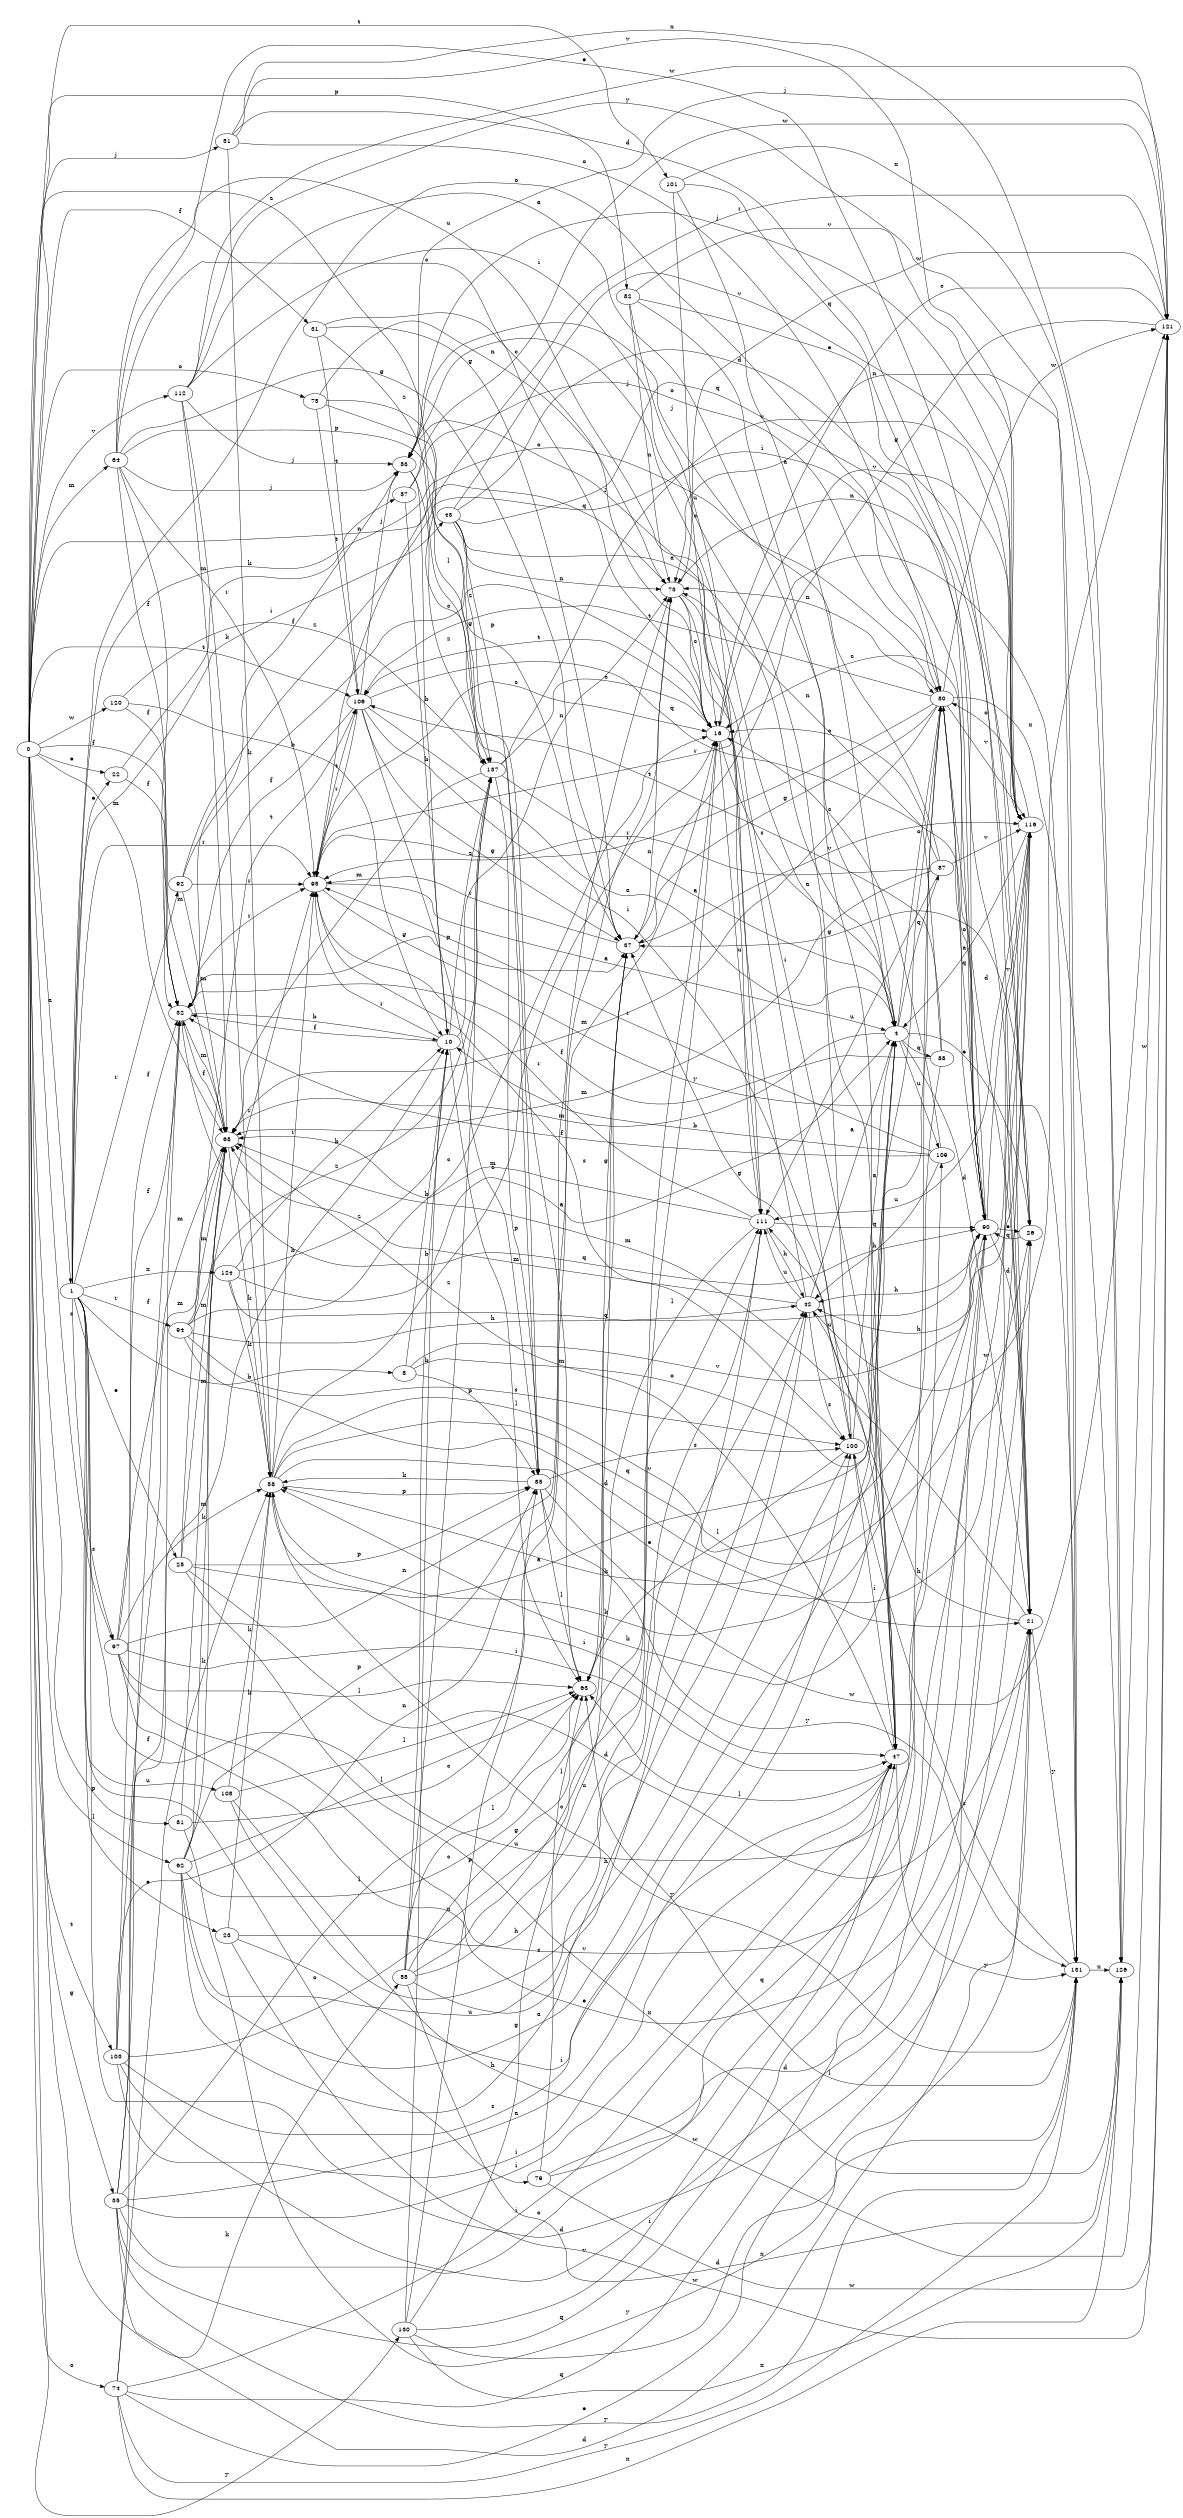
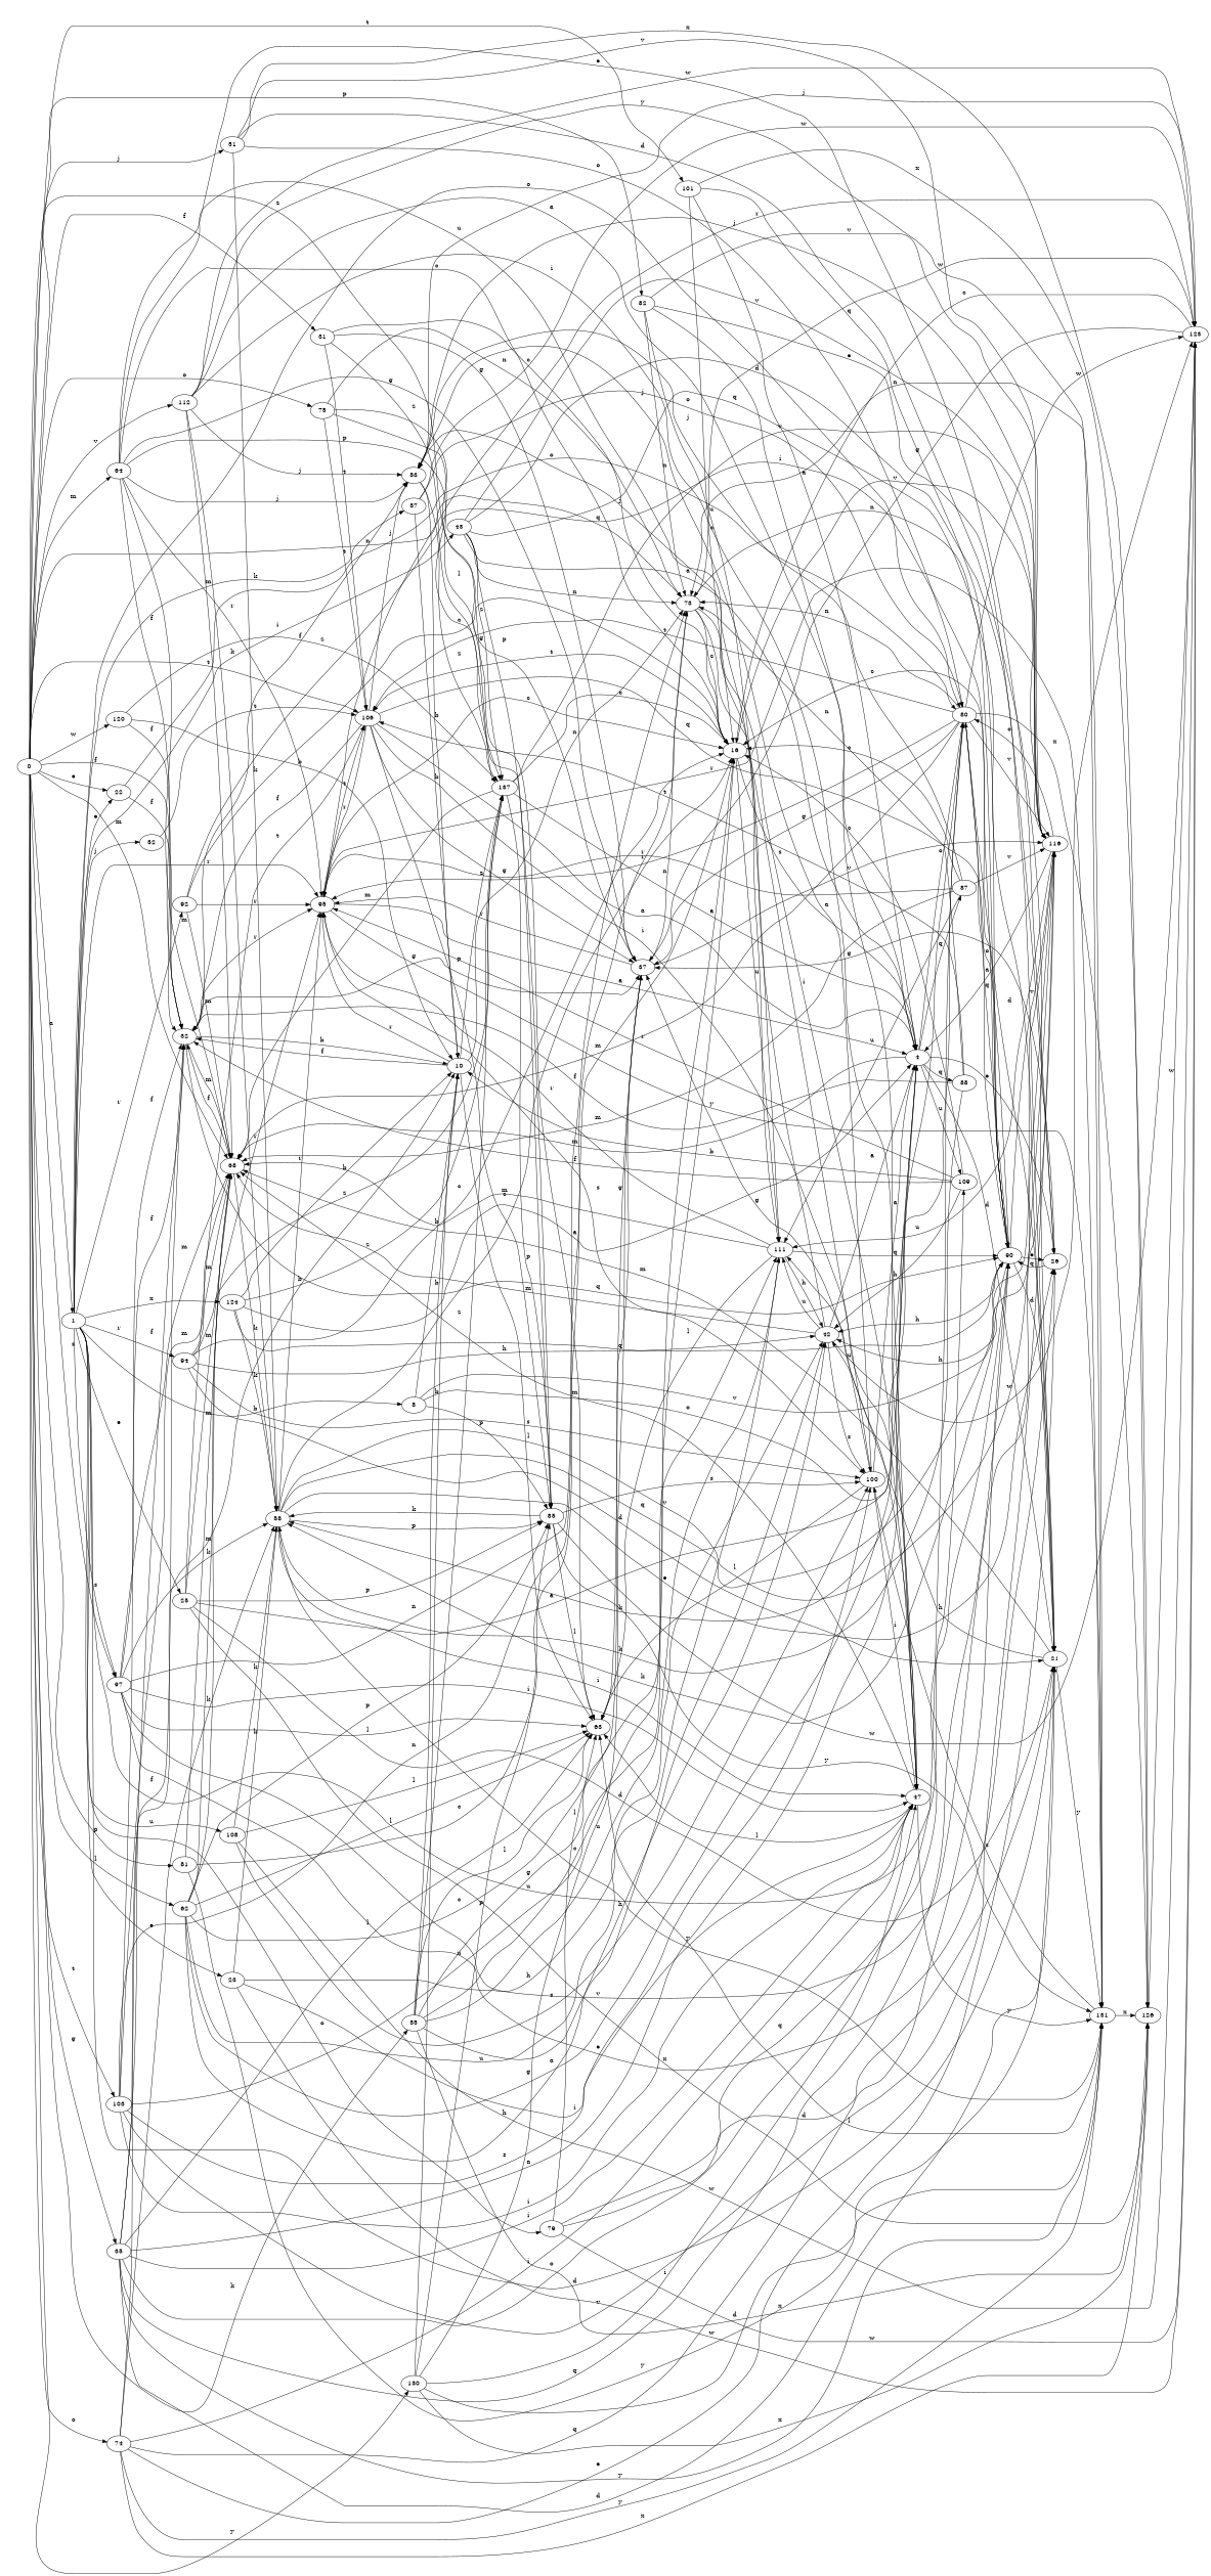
  strict digraph {
    rankdir=LR
    0
    1
    22
    31
    32
    35
    51
    55
    62
    64
    68
    73
    74
    75
    81
    82
    97
    101
    103
    106
    112
    120
    130
    137
    8
    21
    23
    25
    43
+   52
    57
    79
    80
    92
    94
    95
    108
    109
    124
    16
    37
    10
    90
    4
    63
    131
    47
    116
    58
    126
    111
    42
    85
    26
    53
-   121
+   121 [label=123]
    100
    87
    88
    0 -> 1 [label=a]
    0 -> 22 [label=e]
    0 -> 31 [label=f]
    0 -> 32 [label=f]
    0 -> 35 [label=g]
    0 -> 51 [label=j]
    0 -> 55 [label=k]
    0 -> 62 [label=l]
    0 -> 64 [label=m]
    0 -> 68 [label=m]
    0 -> 73 [label=n]
    0 -> 74 [label=o]
    0 -> 75 [label=o]
    0 -> 81 [label=p]
    0 -> 82 [label=p]
    0 -> 97 [label=s]
    0 -> 101 [label=t]
    0 -> 103 [label=t]
    0 -> 106 [label=t]
    0 -> 112 [label=v]
    0 -> 120 [label=w]
    0 -> 130 [label=y]
    0 -> 137 [label=z]
    1 -> 22 [label=e]
    1 -> 97 [label=s]
    1 -> 8 [label=b]
    1 -> 21 [label=d]
    1 -> 23 [label=e]
    1 -> 25 [label=e]
    1 -> 43 [label=i]
+   1 -> 52 [label=j]
    1 -> 57 [label=k]
    1 -> 79 [label=o]
    1 -> 80 [label=o]
    1 -> 92 [label=r]
    1 -> 94 [label=r]
    1 -> 95 [label=r]
    1 -> 108 [label=u]
    1 -> 109 [label=u]
    1 -> 124 [label=x]
    22 -> 32 [label=f]
    22 -> 80 [label=o]
    31 -> 106 [label=t]
    31 -> 137 [label=z]
    31 -> 16 [label=c]
    31 -> 37 [label=g]
    32 -> 68 [label=m]
    32 -> 95 [label=r]
    32 -> 37 [label=g]
    32 -> 10 [label=b]
    32 -> 90 [label=q]
    35 -> 32 [label=f]
    35 -> 21 [label=d]
    35 -> 80 [label=o]
    35 -> 10 [label=b]
    35 -> 90 [label=q]
    35 -> 4 [label=a]
    35 -> 63 [label=l]
    35 -> 131 [label=y]
    35 -> 47 [label=i]
    51 -> 21 [label=d]
    51 -> 80 [label=o]
    51 -> 116 [label=v]
    51 -> 58 [label=k]
    51 -> 126 [label=x]
    55 -> 137 [label=z]
    55 -> 16 [label=c]
    55 -> 37 [label=g]
    55 -> 10 [label=b]
    55 -> 63 [label=l]
    55 -> 126 [label=x]
    55 -> 111 [label=u]
    55 -> 42 [label=h]
    62 -> 68 [label=m]
    62 -> 95 [label=r]
    62 -> 16 [label=c]
    62 -> 4 [label=a]
    62 -> 63 [label=l]
    62 -> 111 [label=u]
    62 -> 42 [label=h]
    62 -> 85 [label=p]
    64 -> 32 [label=f]
    64 -> 68 [label=m]
    64 -> 95 [label=r]
    64 -> 16 [label=c]
    64 -> 37 [label=g]
    64 -> 111 [label=u]
    64 -> 85 [label=p]
    64 -> 26 [label=e]
    64 -> 53 [label=j]
    68 -> 32 [label=f]
    68 -> 58 [label=k]
    73 -> 16 [label=c]
    73 -> 47 [label=i]
    73 -> 121 [label=w]
    73 -> 100 [label=s]
    74 -> 32 [label=f]
    74 -> 90 [label=q]
    74 -> 131 [label=y]
    74 -> 47 [label=i]
    74 -> 58 [label=k]
    74 -> 126 [label=x]
    74 -> 26 [label=e]
    75 -> 73 [label=n]
    75 -> 106 [label=t]
    75 -> 37 [label=g]
    75 -> 63 [label=l]
    81 -> 68 [label=m]
    81 -> 16 [label=c]
    81 -> 131 [label=y]
    82 -> 73 [label=n]
    82 -> 47 [label=i]
    82 -> 116 [label=v]
    82 -> 111 [label=u]
    82 -> 26 [label=e]
    97 -> 32 [label=f]
    97 -> 68 [label=m]
    97 -> 73 [label=n]
    97 -> 63 [label=l]
    97 -> 47 [label=i]
    97 -> 116 [label=v]
    97 -> 58 [label=k]
    97 -> 26 [label=e]
    101 -> 16 [label=c]
    101 -> 90 [label=q]
    101 -> 4 [label=a]
    101 -> 126 [label=x]
    103 -> 32 [label=f]
    103 -> 68 [label=m]
    103 -> 73 [label=n]
    103 -> 47 [label=i]
    103 -> 116 [label=v]
    103 -> 111 [label=u]
    103 -> 100 [label=s]
    106 -> 32 [label=f]
    106 -> 95 [label=r]
    106 -> 37 [label=g]
    106 -> 90 [label=q]
    106 -> 4 [label=a]
    106 -> 47 [label=i]
    106 -> 85 [label=p]
    106 -> 53 [label=j]
    112 -> 68 [label=m]
    112 -> 4 [label=a]
    112 -> 131 [label=y]
    112 -> 47 [label=i]
    112 -> 58 [label=k]
    112 -> 53 [label=j]
    112 -> 121 [label=w]
    120 -> 32 [label=f]
    120 -> 137 [label=z]
    120 -> 10 [label=b]
    130 -> 21 [label=d]
    130 -> 37 [label=g]
    130 -> 10 [label=b]
    130 -> 47 [label=i]
    130 -> 126 [label=x]
    130 -> 85 [label=p]
    137 -> 68 [label=m]
    137 -> 16 [label=c]
    137 -> 4 [label=a]
    137 -> 116 [label=v]
    137 -> 85 [label=p]
    8 -> 80 [label=o]
    8 -> 10 [label=b]
    8 -> 116 [label=v]
    8 -> 85 [label=p]
    21 -> 68 [label=m]
    21 -> 73 [label=n]
    21 -> 131 [label=y]
    21 -> 42 [label=h]
    23 -> 47 [label=i]
    23 -> 58 [label=k]
    23 -> 42 [label=h]
    23 -> 121 [label=w]
    25 -> 68 [label=m]
    25 -> 106 [label=t]
    25 -> 21 [label=d]
    25 -> 4 [label=a]
    25 -> 126 [label=x]
    25 -> 85 [label=p]
    43 -> 73 [label=n]
    43 -> 137 [label=z]
    43 -> 21 [label=d]
    43 -> 90 [label=q]
    43 -> 4 [label=a]
    43 -> 116 [label=v]
    43 -> 85 [label=p]
+   52 -> 106 [label=t]
    57 -> 80 [label=o]
    57 -> 10 [label=b]
    57 -> 121 [label=w]
    79 -> 21 [label=d]
    79 -> 90 [label=q]
    79 -> 63 [label=l]
    79 -> 121 [label=w]
    80 -> 68 [label=m]
    80 -> 73 [label=n]
    80 -> 106 [label=t]
    80 -> 21 [label=d]
    80 -> 95 [label=r]
    80 -> 37 [label=g]
    80 -> 90 [label=q]
    80 -> 116 [label=v]
    80 -> 58 [label=k]
    80 -> 126 [label=x]
    80 -> 121 [label=w]
    92 -> 68 [label=m]
    92 -> 95 [label=r]
    92 -> 16 [label=c]
    92 -> 90 [label=q]
    94 -> 68 [label=m]
    94 -> 137 [label=z]
    94 -> 21 [label=d]
    94 -> 16 [label=c]
    94 -> 42 [label=h]
    94 -> 100 [label=s]
    95 -> 106 [label=t]
    95 -> 16 [label=c]
    95 -> 4 [label=a]
    95 -> 131 [label=y]
    95 -> 100 [label=s]
    108 -> 63 [label=l]
    108 -> 58 [label=k]
    108 -> 121 [label=w]
    108 -> 100 [label=s]
    109 -> 32 [label=f]
    109 -> 95 [label=r]
    109 -> 16 [label=c]
    109 -> 10 [label=b]
    109 -> 42 [label=h]
    124 -> 137 [label=z]
    124 -> 10 [label=b]
    124 -> 90 [label=q]
    124 -> 4 [label=a]
    124 -> 58 [label=k]
    16 -> 106 [label=t]
    16 -> 4 [label=a]
    16 -> 116 [label=v]
    16 -> 111 [label=u]
    37 -> 73 [label=n]
    37 -> 95 [label=r]
    37 -> 116 [label=v]
    10 -> 32 [label=f]
    10 -> 73 [label=n]
    10 -> 137 [label=z]
    10 -> 95 [label=r]
    10 -> 63 [label=l]
    90 -> 21 [label=d]
    90 -> 80 [label=o]
    90 -> 16 [label=c]
    90 -> 116 [label=v]
    90 -> 58 [label=k]
    90 -> 42 [label=h]
    90 -> 26 [label=e]
    4 -> 68 [label=m]
    4 -> 21 [label=d]
    4 -> 80 [label=o]
    4 -> 109 [label=u]
    4 -> 26 [label=e]
    4 -> 87 [label=q]
    4 -> 88 [label=q]
    63 -> 37 [label=g]
    131 -> 73 [label=n]
    131 -> 95 [label=r]
    131 -> 63 [label=l]
    131 -> 126 [label=x]
    131 -> 100 [label=s]
    47 -> 68 [label=m]
    47 -> 63 [label=l]
    47 -> 131 [label=y]
    47 -> 111 [label=u]
    116 -> 80 [label=o]
    116 -> 4 [label=a]
    116 -> 111 [label=u]
    116 -> 42 [label=h]
    116 -> 53 [label=j]
    58 -> 95 [label=r]
    58 -> 16 [label=c]
    58 -> 90 [label=q]
    58 -> 131 [label=y]
    58 -> 47 [label=i]
    58 -> 116 [label=v]
    58 -> 85 [label=p]
    58 -> 26 [label=e]
    126 -> 121 [label=w]
    111 -> 68 [label=m]
    111 -> 95 [label=r]
    111 -> 90 [label=q]
    111 -> 63 [label=l]
    111 -> 42 [label=h]
    42 -> 68 [label=m]
    42 -> 4 [label=a]
    42 -> 111 [label=u]
    42 -> 53 [label=j]
    42 -> 121 [label=w]
    42 -> 100 [label=s]
    85 -> 63 [label=l]
    85 -> 131 [label=y]
    85 -> 58 [label=k]
    85 -> 121 [label=w]
    85 -> 100 [label=s]
    26 -> 37 [label=g]
    26 -> 90 [label=q]
    53 -> 32 [label=f]
    53 -> 137 [label=z]
    53 -> 10 [label=b]
    121 -> 95 [label=r]
    121 -> 16 [label=c]
    121 -> 37 [label=g]
    121 -> 53 [label=j]
    100 -> 37 [label=g]
    100 -> 4 [label=a]
    100 -> 63 [label=l]
    100 -> 47 [label=i]
    100 -> 53 [label=j]
    87 -> 68 [label=m]
    87 -> 95 [label=r]
    87 -> 16 [label=c]
    87 -> 116 [label=v]
    87 -> 111 [label=u]
    87 -> 53 [label=j]
    88 -> 32 [label=f]
    88 -> 73 [label=n]
    88 -> 106 [label=t]
    88 -> 58 [label=k]
  }
